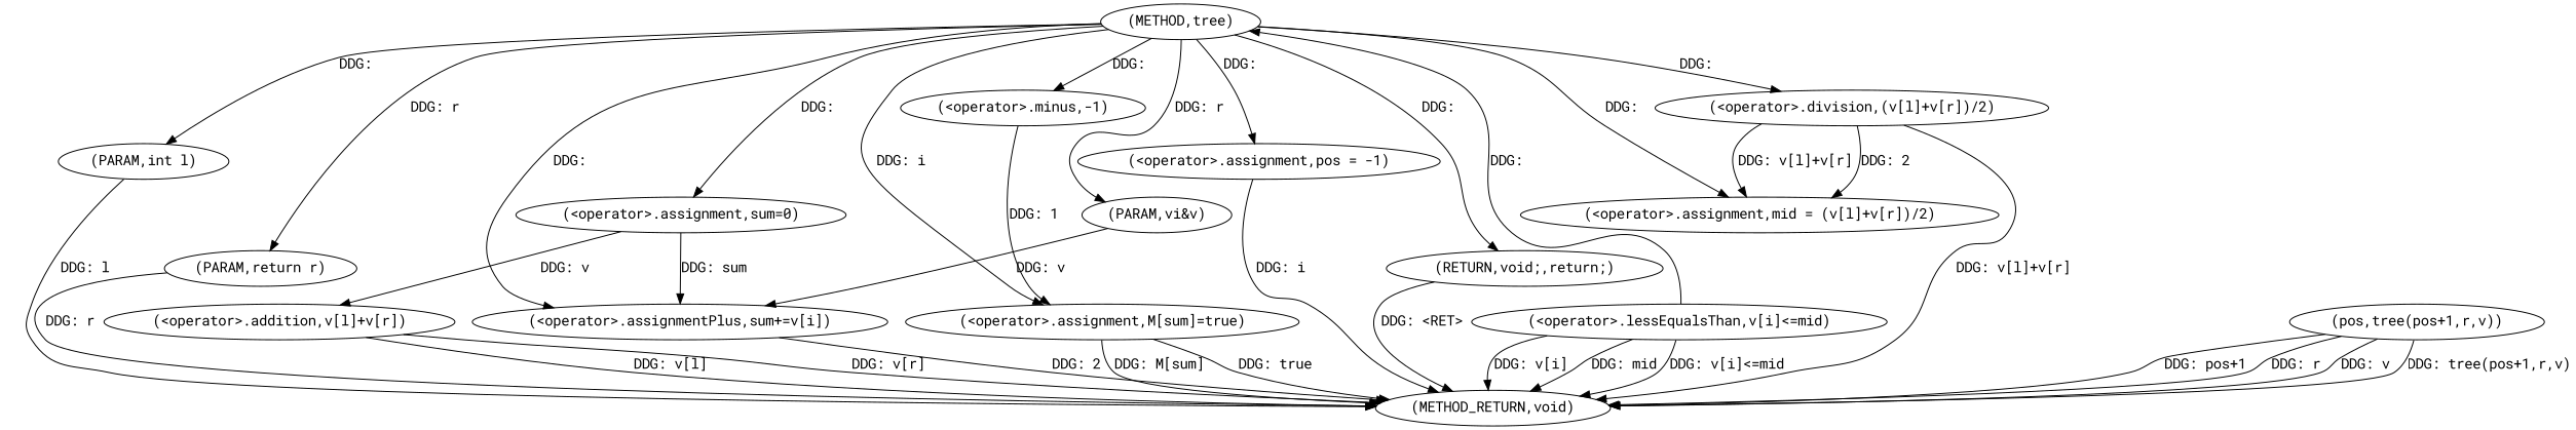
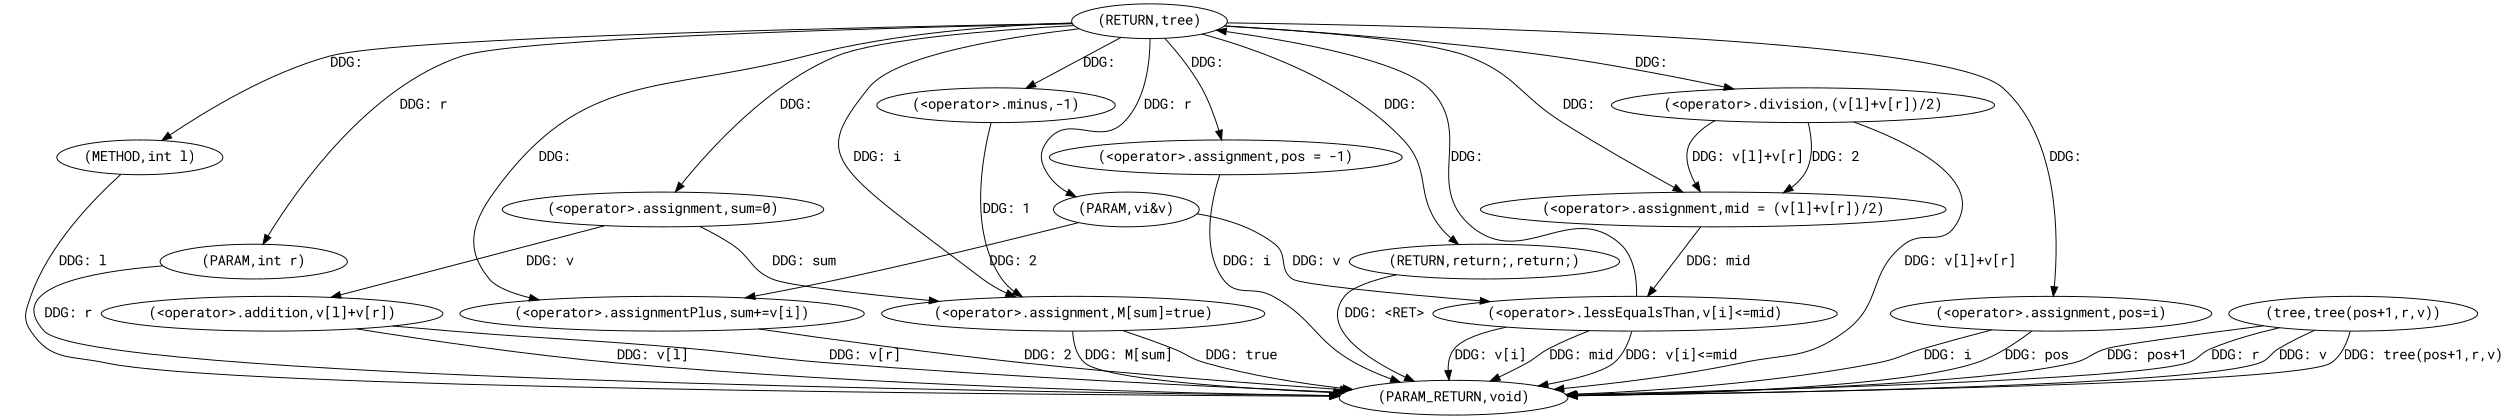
  digraph {
    fontname="Roboto Mono"
    node [fontname="Roboto Mono"]
    edge [fontname="Roboto Mono"]
-   n1 [label="(METHOD,tree)"]
-   n2 [label="(PARAM,int l)"]
-   n3 [label="(PARAM,return r)"]
+   n1 [label="(RETURN,tree)"]
+   n2 [label="(METHOD,int l)"]
+   n3 [label="(PARAM,int r)"]
    n4 [label="(PARAM,vi&v)"]
    n5 [label="(<operator>.assignment,sum=0)"]
    n6 [label="(<operator>.assignmentPlus,sum+=v[i])"]
    n7 [label="(<operator>.assignment,M[sum]=true)"]
    n8 [label="(<operator>.assignment,pos = -1)"]
    n9 [label="(<operator>.assignment,mid = (v[l]+v[r])/2)"]
-   n10 [label="(RETURN,void;,return;)"]
+   n10 [label="(RETURN,return;,return;)"]
    n11 [label="(<operator>.minus,-1)"]
    n12 [label="(<operator>.division,(v[l]+v[r])/2)"]
-   n14 [label="(METHOD_RETURN,void)"]
+   n13 [label="(<operator>.assignment,pos=i)"]
+   n14 [label="(PARAM_RETURN,void)"]
    n15 [label="(<operator>.lessEqualsThan,v[i]<=mid)"]
    n16 [label="(<operator>.addition,v[l]+v[r])"]
-   n17 [label="(pos,tree(pos+1,r,v))"]
+   n17 [label="(tree,tree(pos+1,r,v))"]
    n1 -> n2 [label="DDG: "]
    n1 -> n3 [label="DDG: r"]
    n1 -> n4 [label="DDG: r"]
    n1 -> n5 [label="DDG: "]
    n1 -> n6 [label="DDG: "]
    n1 -> n7 [label="DDG: i"]
    n1 -> n8 [label="DDG: "]
    n1 -> n9 [label="DDG: "]
    n1 -> n10 [label="DDG: "]
    n1 -> n11 [label="DDG: "]
    n1 -> n12 [label="DDG: "]
+   n1 -> n13 [label="DDG: "]
    n2 -> n14 [label="DDG: l"]
    n3 -> n14 [label="DDG: r"]
-   n4 -> n6 [label="DDG: v"]
-   n5 -> n6 [label="DDG: sum"]
+   n4 -> n6 [label="DDG: 2"]
+   n4 -> n15 [label="DDG: v"]
+   n5 -> n7 [label="DDG: sum"]
    n5 -> n16 [label="DDG: v"]
    n6 -> n14 [label="DDG: 2"]
    n7 -> n14 [label="DDG: M[sum]"]
    n7 -> n14 [label="DDG: true"]
    n8 -> n14 [label="DDG: i"]
+   n9 -> n15 [label="DDG: mid"]
    n10 -> n14 [label="DDG: <RET>"]
    n11 -> n7 [label="DDG: 1"]
    n12 -> n9 [label="DDG: v[l]+v[r]"]
    n12 -> n9 [label="DDG: 2"]
    n12 -> n14 [label="DDG: v[l]+v[r]"]
+   n13 -> n14 [label="DDG: pos"]
+   n13 -> n14 [label="DDG: i"]
    n15 -> n1 [label="DDG: "]
    n15 -> n14 [label="DDG: v[i]"]
    n15 -> n14 [label="DDG: mid"]
    n15 -> n14 [label="DDG: v[i]<=mid"]
    n16 -> n14 [label="DDG: v[l]"]
    n16 -> n14 [label="DDG: v[r]"]
    n17 -> n14 [label="DDG: tree(pos+1,r,v)"]
    n17 -> n14 [label="DDG: pos+1"]
    n17 -> n14 [label="DDG: r"]
    n17 -> n14 [label="DDG: v"]
  }
